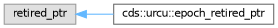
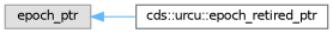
  digraph {
    rankdir=LR
    node [fontname=Helvetica fontsize=10 shape=box style=filled]
-   n1 [color=grey60 fillcolor="#E0E0E0" height=0.2 label=retired_ptr width=0.4]
+   n1 [color=grey60 fillcolor="#E0E0E0" height=0.2 label=epoch_ptr width=0.4]
    n2 [color=grey40 fillcolor=white height=0.2 label="cds::urcu::epoch_retired_ptr" width=0.4]
    n1 -> n2 [color=steelblue1 dir=back fontname=Helvetica fontsize=10 labelfontname=Helvetica labelfontsize=10 style=solid]
  }
